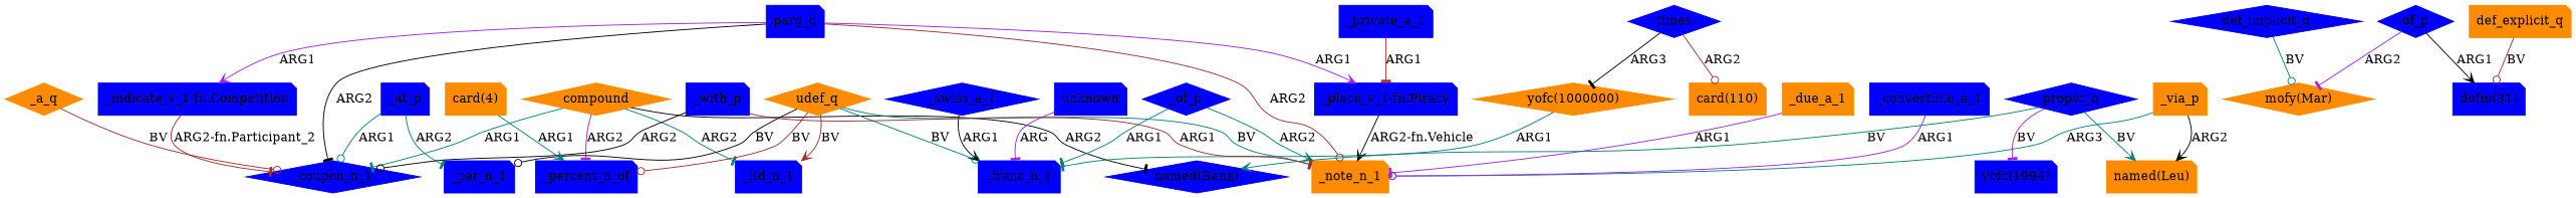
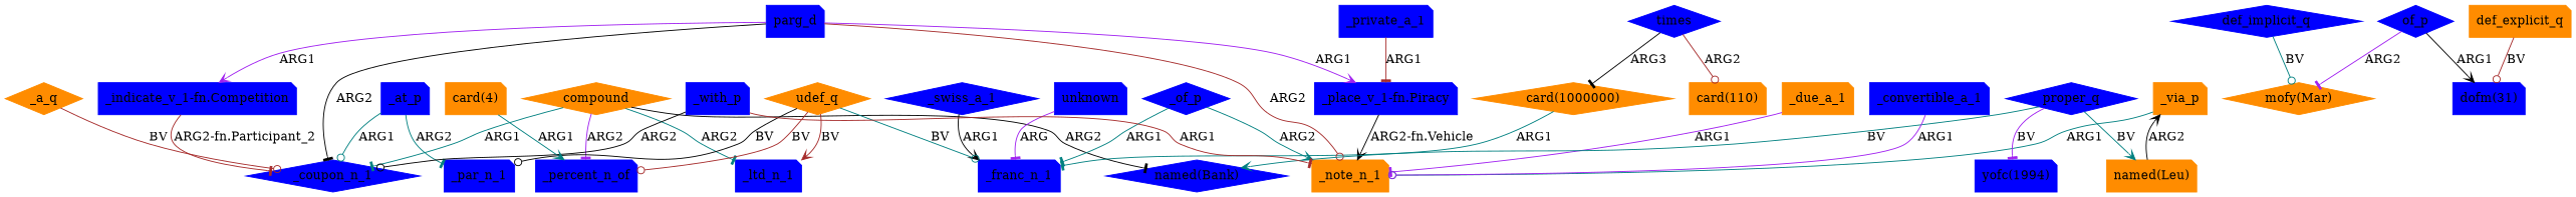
  digraph {
    node [color=blue shape=note style=filled]
    edge [arrowhead=tee color=teal]
    compound [color=darkorange shape=diamond]
    _coupon_n_1 [shape=diamond]
    _percent_n_of
    _ltd_n_1
    "named(Bank)" [shape=diamond]
    "named(Leu)" [color=darkorange]
    _at_p
    _par_n_1
    of_p [shape=diamond]
    "mofy(Mar)" [color=darkorange shape=diamond]
    "dofm(31)"
    def_implicit_q [shape=diamond]
    _swiss_a_1 [shape=diamond]
    _franc_n_1
-   "card(1000000)" [color=darkorange shape=diamond label="yofc(1000000)"]
+   "card(1000000)" [color=darkorange shape=diamond]
    parg_d
    "_indicate_v_1-fn.Competition"
    "_place_v_1-fn.Piracy"
    _note_n_1 [color=darkorange]
    _due_a_1 [color=darkorange]
    times [shape=diamond]
    "card(110)" [color=darkorange]
    _a_q [color=darkorange shape=diamond]
    _via_p [color=darkorange]
    proper_q [shape=diamond]
    "yofc(1994)"
    udef_q [color=darkorange shape=diamond]
    unknown
    _convertible_a_1
    _of_p [shape=diamond]
    def_explicit_q [color=darkorange]
    _with_p
    n33 [color=darkorange label="card(4)"]
    _private_a_1
    compound -> _coupon_n_1 [label=ARG1]
    compound -> _percent_n_of [color=purple label=ARG2]
    compound -> _ltd_n_1 [label=ARG2]
    compound -> "named(Bank)" [color=black label=ARG2]
    _at_p -> _coupon_n_1 [arrowhead=odot label=ARG1]
    _at_p -> _par_n_1 [label=ARG2]
    of_p -> "mofy(Mar)" [color=purple label=ARG2]
    of_p -> "dofm(31)" [arrowhead=vee color=black label=ARG1]
    def_implicit_q -> "mofy(Mar)" [arrowhead=odot label=BV]
    _swiss_a_1 -> _franc_n_1 [arrowhead=vee color=black label=ARG1]
    "card(1000000)" -> _franc_n_1 [label=ARG1]
    parg_d -> _coupon_n_1 [color=black label=ARG2]
    parg_d -> "_indicate_v_1-fn.Competition" [arrowhead=vee color=purple label=ARG1]
    parg_d -> "_place_v_1-fn.Piracy" [arrowhead=vee color=purple label=ARG1]
    parg_d -> _note_n_1 [arrowhead=odot color=brown label=ARG2]
    "_indicate_v_1-fn.Competition" -> _coupon_n_1 [color=brown label="ARG2-fn.Participant_2"]
    "_place_v_1-fn.Piracy" -> _note_n_1 [arrowhead=vee color=black label="ARG2-fn.Vehicle"]
    _due_a_1 -> _note_n_1 [color=purple label=ARG1]
    times -> "card(1000000)" [color=black label=ARG3]
    times -> "card(110)" [arrowhead=odot color=brown label=ARG2]
    _a_q -> _coupon_n_1 [arrowhead=odot color=brown label=BV]
-   _via_p -> "named(Leu)" [arrowhead=vee color=black label=ARG2]
-   _via_p -> _note_n_1 [arrowhead=odot label=ARG3]
+   "named(Leu)" -> _via_p [arrowhead=vee color=black label=ARG2]
+   _via_p -> _note_n_1 [arrowhead=odot label=ARG1]
    proper_q -> "named(Bank)" [arrowhead=vee label=BV]
    proper_q -> "named(Leu)" [arrowhead=vee label=BV]
    proper_q -> "yofc(1994)" [color=purple label=BV]
    udef_q -> _percent_n_of [arrowhead=odot color=brown label=BV]
    udef_q -> _ltd_n_1 [arrowhead=vee color=brown label=BV]
    udef_q -> _par_n_1 [arrowhead=odot color=black label=BV]
    udef_q -> _franc_n_1 [arrowhead=odot label=BV]
-   udef_q -> _note_n_1 [label=BV]
    unknown -> _franc_n_1 [color=purple label=ARG]
    _convertible_a_1 -> _note_n_1 [arrowhead=odot color=purple label=ARG1]
    _of_p -> _franc_n_1 [label=ARG1]
    _of_p -> _note_n_1 [arrowhead=vee label=ARG2]
    def_explicit_q -> "dofm(31)" [arrowhead=odot color=brown label=BV]
    _with_p -> _coupon_n_1 [arrowhead=odot color=black label=ARG2]
    _with_p -> _note_n_1 [color=brown label=ARG1]
    n33 -> _percent_n_of [arrowhead=vee label=ARG1]
    _private_a_1 -> "_place_v_1-fn.Piracy" [color=brown label=ARG1]
  }
